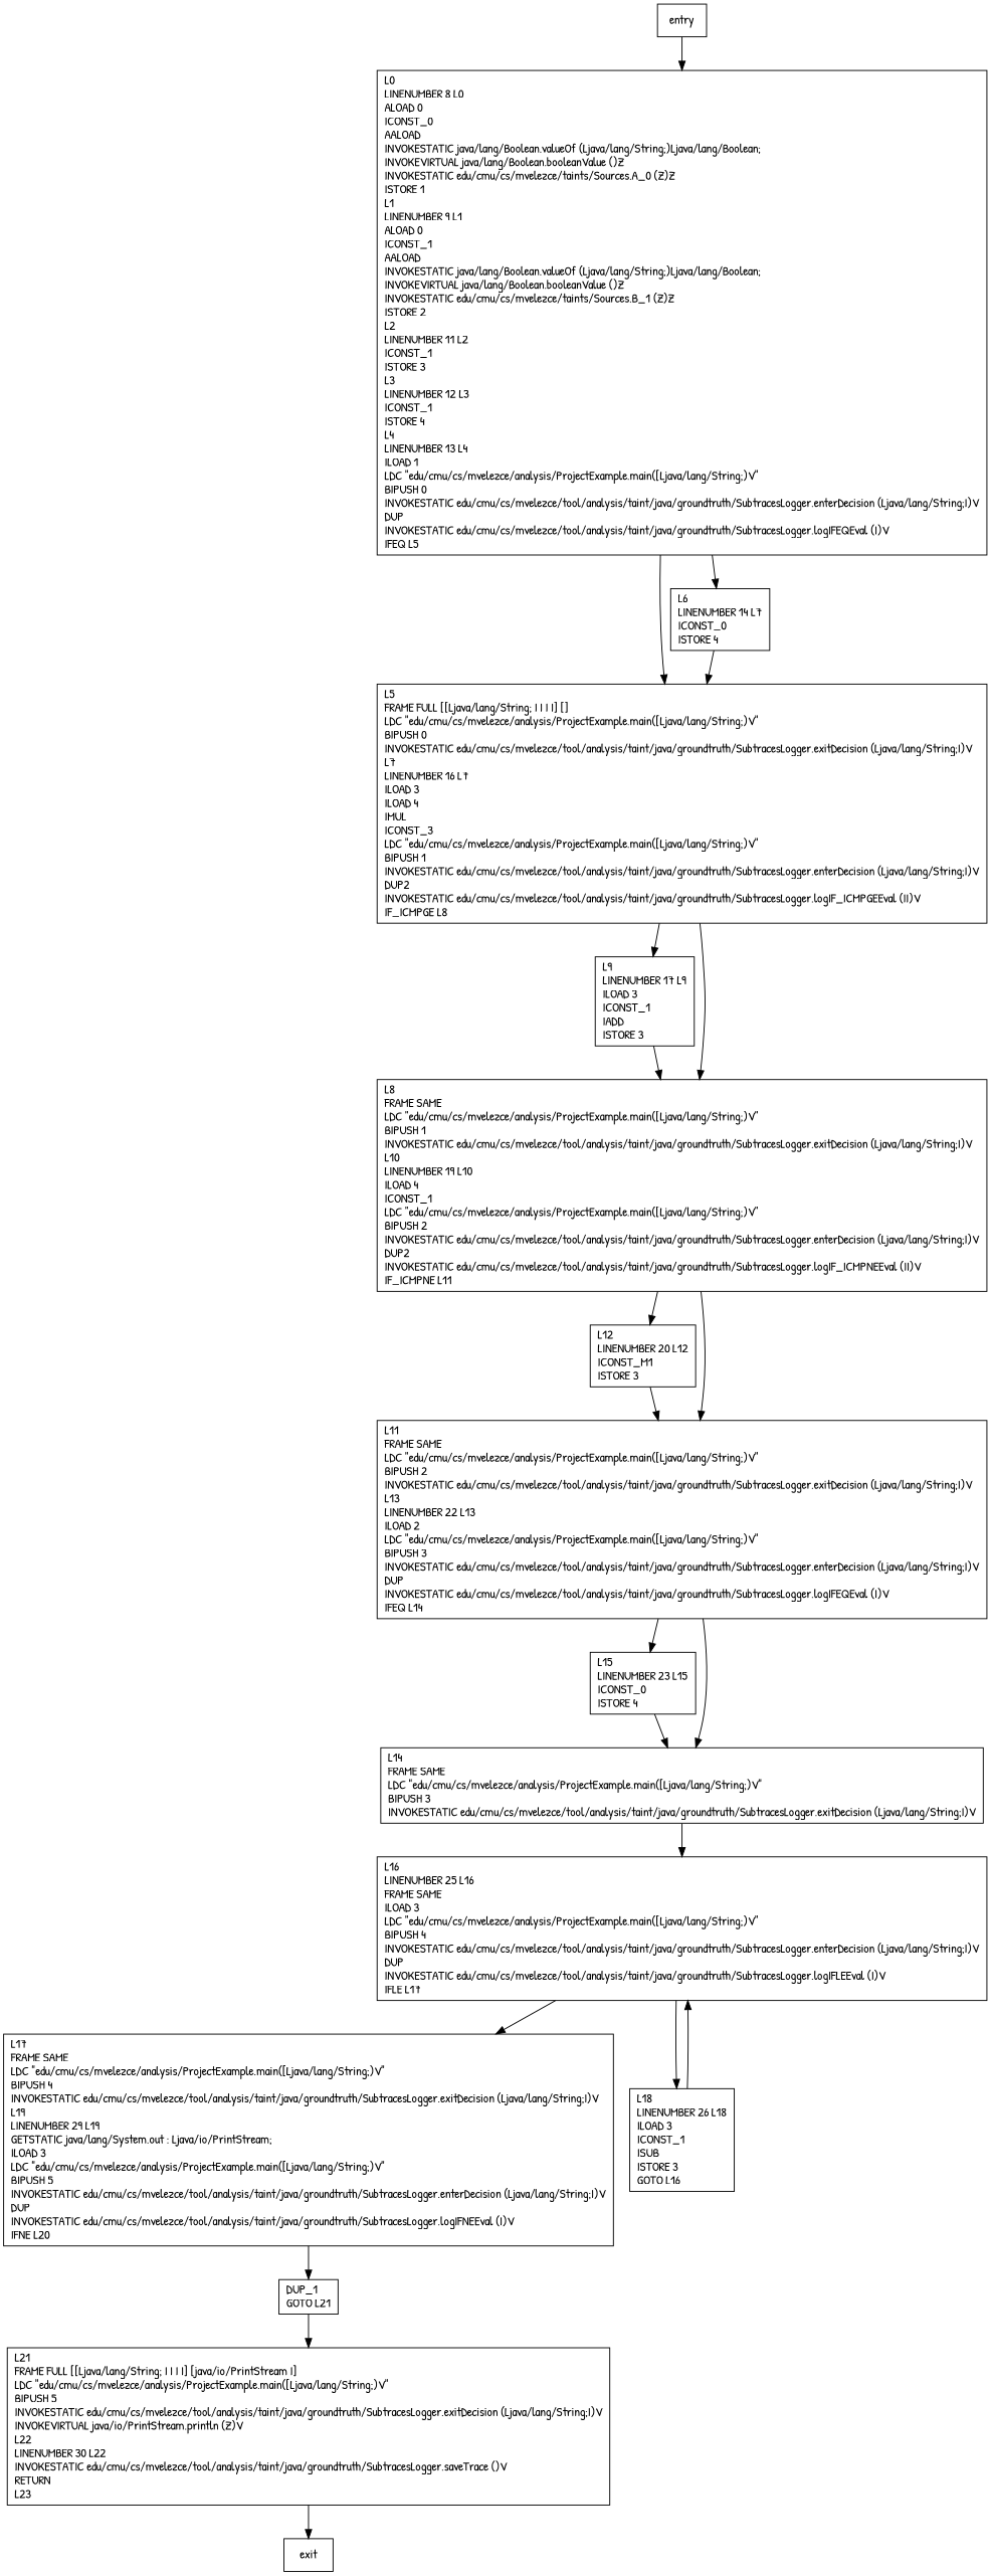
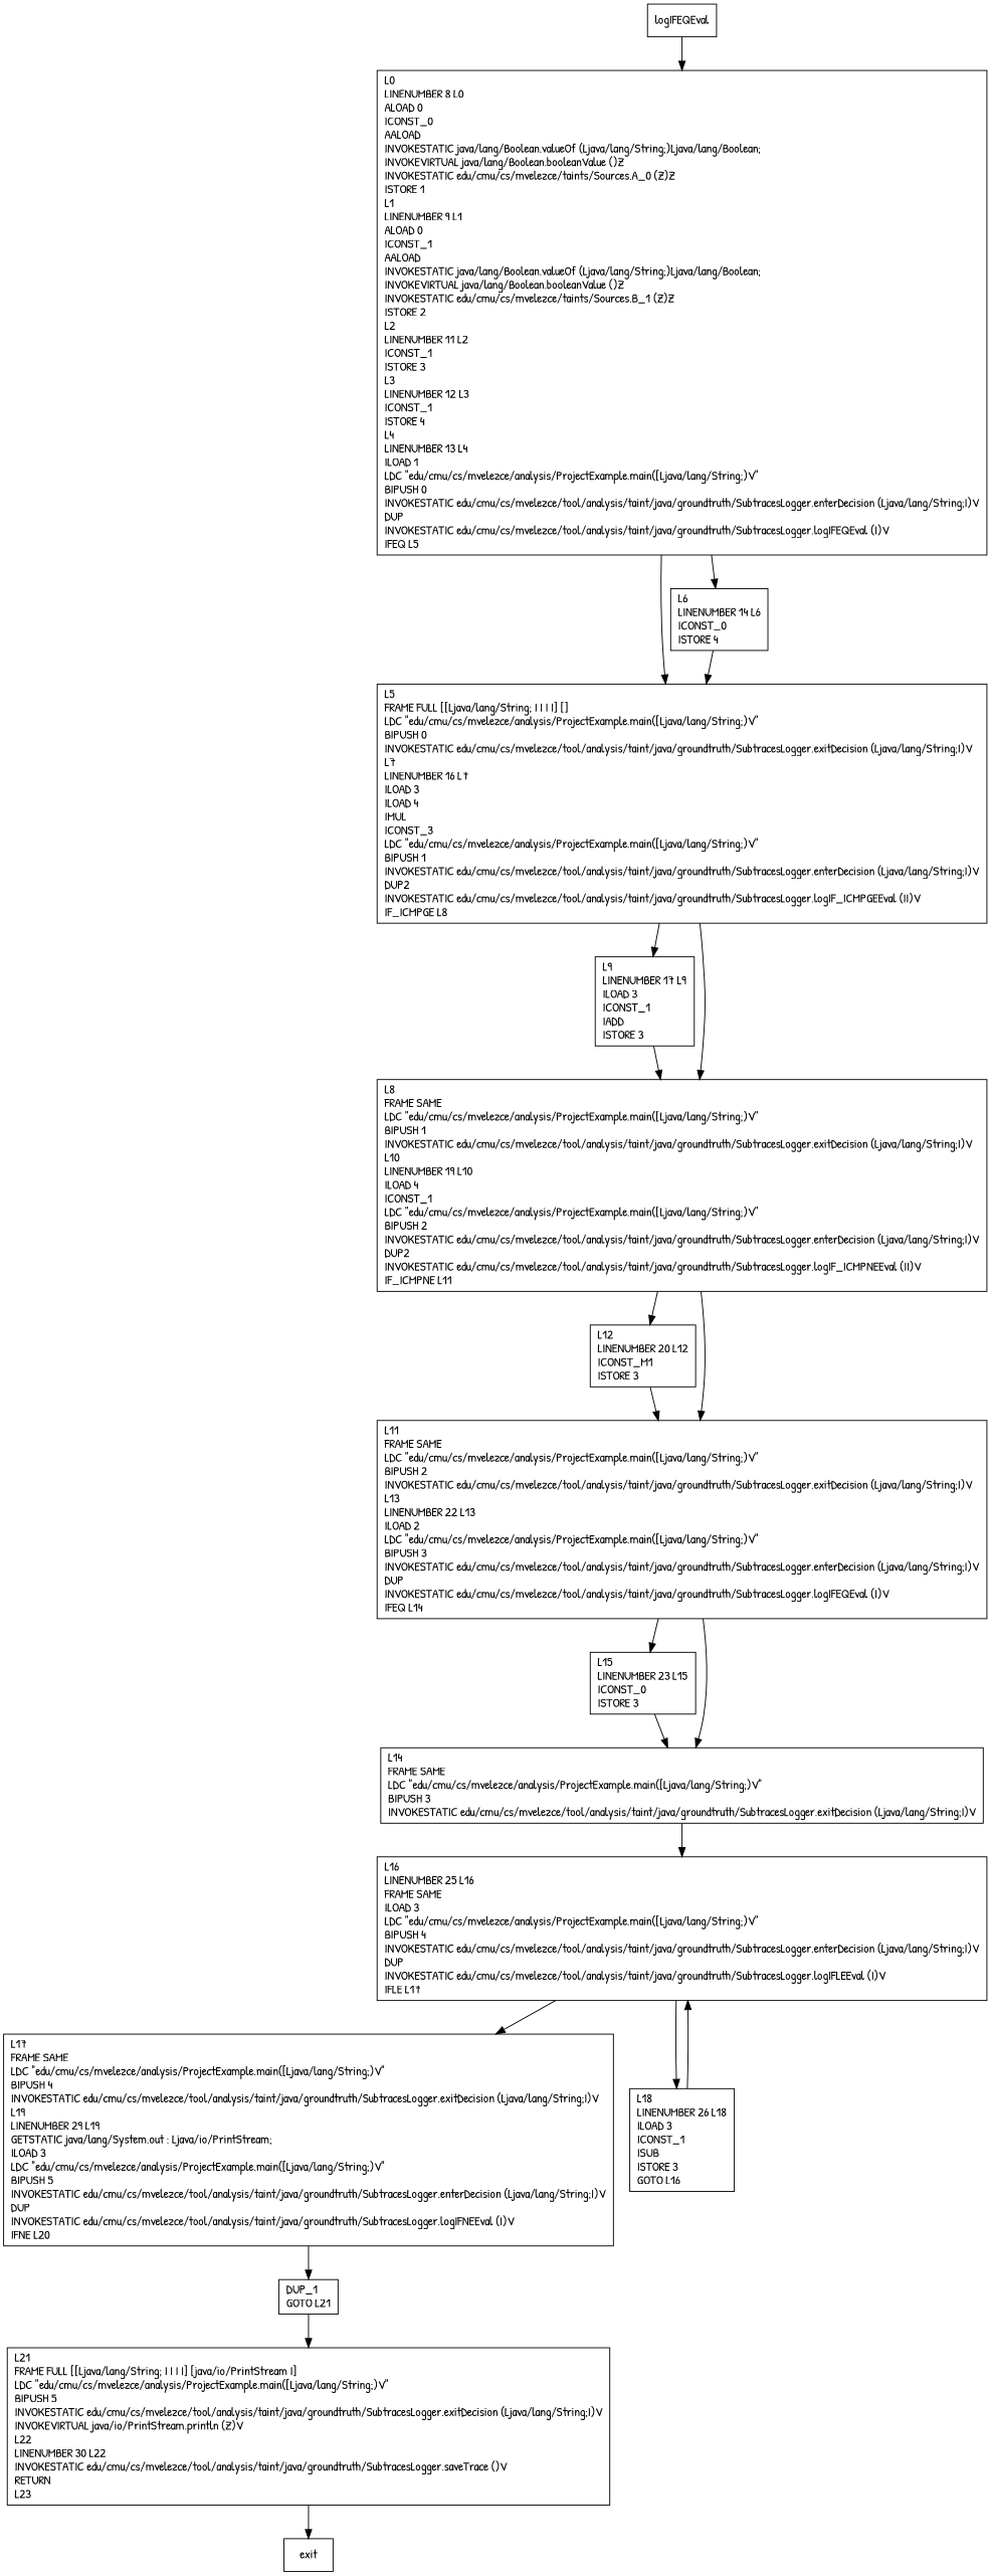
  digraph {
    fontname="Patrick Hand"
    node [fontname="Patrick Hand" shape=record]
    edge [fontname="Patrick Hand"]
    n1 [label="L21\lFRAME FULL [[Ljava/lang/String; I I I I] [java/io/PrintStream I]\lLDC \"edu/cmu/cs/mvelezce/analysis/ProjectExample.main([Ljava/lang/String;)V\"\lBIPUSH 5\lINVOKESTATIC edu/cmu/cs/mvelezce/tool/analysis/taint/java/groundtruth/SubtracesLogger.exitDecision (Ljava/lang/String;I)V\lINVOKEVIRTUAL java/io/PrintStream.println (Z)V\lL22\lLINENUMBER 30 L22\lINVOKESTATIC edu/cmu/cs/mvelezce/tool/analysis/taint/java/groundtruth/SubtracesLogger.saveTrace ()V\lRETURN\lL23\l"]
    exit
    n3 [label="L0\lLINENUMBER 8 L0\lALOAD 0\lICONST_0\lAALOAD\lINVOKESTATIC java/lang/Boolean.valueOf (Ljava/lang/String;)Ljava/lang/Boolean;\lINVOKEVIRTUAL java/lang/Boolean.booleanValue ()Z\lINVOKESTATIC edu/cmu/cs/mvelezce/taints/Sources.A_0 (Z)Z\lISTORE 1\lL1\lLINENUMBER 9 L1\lALOAD 0\lICONST_1\lAALOAD\lINVOKESTATIC java/lang/Boolean.valueOf (Ljava/lang/String;)Ljava/lang/Boolean;\lINVOKEVIRTUAL java/lang/Boolean.booleanValue ()Z\lINVOKESTATIC edu/cmu/cs/mvelezce/taints/Sources.B_1 (Z)Z\lISTORE 2\lL2\lLINENUMBER 11 L2\lICONST_1\lISTORE 3\lL3\lLINENUMBER 12 L3\lICONST_1\lISTORE 4\lL4\lLINENUMBER 13 L4\lILOAD 1\lLDC \"edu/cmu/cs/mvelezce/analysis/ProjectExample.main([Ljava/lang/String;)V\"\lBIPUSH 0\lINVOKESTATIC edu/cmu/cs/mvelezce/tool/analysis/taint/java/groundtruth/SubtracesLogger.enterDecision (Ljava/lang/String;I)V\lDUP\lINVOKESTATIC edu/cmu/cs/mvelezce/tool/analysis/taint/java/groundtruth/SubtracesLogger.logIFEQEval (I)V\lIFEQ L5\l"]
    n4 [label="L5\lFRAME FULL [[Ljava/lang/String; I I I I] []\lLDC \"edu/cmu/cs/mvelezce/analysis/ProjectExample.main([Ljava/lang/String;)V\"\lBIPUSH 0\lINVOKESTATIC edu/cmu/cs/mvelezce/tool/analysis/taint/java/groundtruth/SubtracesLogger.exitDecision (Ljava/lang/String;I)V\lL7\lLINENUMBER 16 L7\lILOAD 3\lILOAD 4\lIMUL\lICONST_3\lLDC \"edu/cmu/cs/mvelezce/analysis/ProjectExample.main([Ljava/lang/String;)V\"\lBIPUSH 1\lINVOKESTATIC edu/cmu/cs/mvelezce/tool/analysis/taint/java/groundtruth/SubtracesLogger.enterDecision (Ljava/lang/String;I)V\lDUP2\lINVOKESTATIC edu/cmu/cs/mvelezce/tool/analysis/taint/java/groundtruth/SubtracesLogger.logIF_ICMPGEEval (II)V\lIF_ICMPGE L8\l"]
-   n5 [label="L6\lLINENUMBER 14 L7\lICONST_0\lISTORE 4\l"]
+   n5 [label="L6\lLINENUMBER 14 L6\lICONST_0\lISTORE 4\l"]
    n6 [label="L9\lLINENUMBER 17 L9\lILOAD 3\lICONST_1\lIADD\lISTORE 3\l"]
    n7 [label="L8\lFRAME SAME\lLDC \"edu/cmu/cs/mvelezce/analysis/ProjectExample.main([Ljava/lang/String;)V\"\lBIPUSH 1\lINVOKESTATIC edu/cmu/cs/mvelezce/tool/analysis/taint/java/groundtruth/SubtracesLogger.exitDecision (Ljava/lang/String;I)V\lL10\lLINENUMBER 19 L10\lILOAD 4\lICONST_1\lLDC \"edu/cmu/cs/mvelezce/analysis/ProjectExample.main([Ljava/lang/String;)V\"\lBIPUSH 2\lINVOKESTATIC edu/cmu/cs/mvelezce/tool/analysis/taint/java/groundtruth/SubtracesLogger.enterDecision (Ljava/lang/String;I)V\lDUP2\lINVOKESTATIC edu/cmu/cs/mvelezce/tool/analysis/taint/java/groundtruth/SubtracesLogger.logIF_ICMPNEEval (II)V\lIF_ICMPNE L11\l"]
    n8 [label="L12\lLINENUMBER 20 L12\lICONST_M1\lISTORE 3\l"]
    n9 [label="L11\lFRAME SAME\lLDC \"edu/cmu/cs/mvelezce/analysis/ProjectExample.main([Ljava/lang/String;)V\"\lBIPUSH 2\lINVOKESTATIC edu/cmu/cs/mvelezce/tool/analysis/taint/java/groundtruth/SubtracesLogger.exitDecision (Ljava/lang/String;I)V\lL13\lLINENUMBER 22 L13\lILOAD 2\lLDC \"edu/cmu/cs/mvelezce/analysis/ProjectExample.main([Ljava/lang/String;)V\"\lBIPUSH 3\lINVOKESTATIC edu/cmu/cs/mvelezce/tool/analysis/taint/java/groundtruth/SubtracesLogger.enterDecision (Ljava/lang/String;I)V\lDUP\lINVOKESTATIC edu/cmu/cs/mvelezce/tool/analysis/taint/java/groundtruth/SubtracesLogger.logIFEQEval (I)V\lIFEQ L14\l"]
    n10 [label="L17\lFRAME SAME\lLDC \"edu/cmu/cs/mvelezce/analysis/ProjectExample.main([Ljava/lang/String;)V\"\lBIPUSH 4\lINVOKESTATIC edu/cmu/cs/mvelezce/tool/analysis/taint/java/groundtruth/SubtracesLogger.exitDecision (Ljava/lang/String;I)V\lL19\lLINENUMBER 29 L19\lGETSTATIC java/lang/System.out : Ljava/io/PrintStream;\lILOAD 3\lLDC \"edu/cmu/cs/mvelezce/analysis/ProjectExample.main([Ljava/lang/String;)V\"\lBIPUSH 5\lINVOKESTATIC edu/cmu/cs/mvelezce/tool/analysis/taint/java/groundtruth/SubtracesLogger.enterDecision (Ljava/lang/String;I)V\lDUP\lINVOKESTATIC edu/cmu/cs/mvelezce/tool/analysis/taint/java/groundtruth/SubtracesLogger.logIFNEEval (I)V\lIFNE L20\l"]
    n11 [label="DUP_1\lGOTO L21\l"]
-   n12 [label="L15\lLINENUMBER 23 L15\lICONST_0\lISTORE 4\l"]
+   n12 [label="L15\lLINENUMBER 23 L15\lICONST_0\lISTORE 3\l"]
    n13 [label="L14\lFRAME SAME\lLDC \"edu/cmu/cs/mvelezce/analysis/ProjectExample.main([Ljava/lang/String;)V\"\lBIPUSH 3\lINVOKESTATIC edu/cmu/cs/mvelezce/tool/analysis/taint/java/groundtruth/SubtracesLogger.exitDecision (Ljava/lang/String;I)V\l"]
    n14 [label="L16\lLINENUMBER 25 L16\lFRAME SAME\lILOAD 3\lLDC \"edu/cmu/cs/mvelezce/analysis/ProjectExample.main([Ljava/lang/String;)V\"\lBIPUSH 4\lINVOKESTATIC edu/cmu/cs/mvelezce/tool/analysis/taint/java/groundtruth/SubtracesLogger.enterDecision (Ljava/lang/String;I)V\lDUP\lINVOKESTATIC edu/cmu/cs/mvelezce/tool/analysis/taint/java/groundtruth/SubtracesLogger.logIFLEEval (I)V\lIFLE L17\l"]
    n15 [label="L18\lLINENUMBER 26 L18\lILOAD 3\lICONST_1\lISUB\lISTORE 3\lGOTO L16\l"]
-   entry
+   entry [label=logIFEQEval]
    n1 -> exit
    n3 -> n4
    n3 -> n5
    n4 -> n6
    n4 -> n7
    n5 -> n4
    n6 -> n7
    n7 -> n8
    n7 -> n9
    n8 -> n9
    n9 -> n12
    n9 -> n13
    n10 -> n11
    n11 -> n1
    n12 -> n13
    n13 -> n14
    n14 -> n10
    n14 -> n15
    n15 -> n14
    entry -> n3
  }
